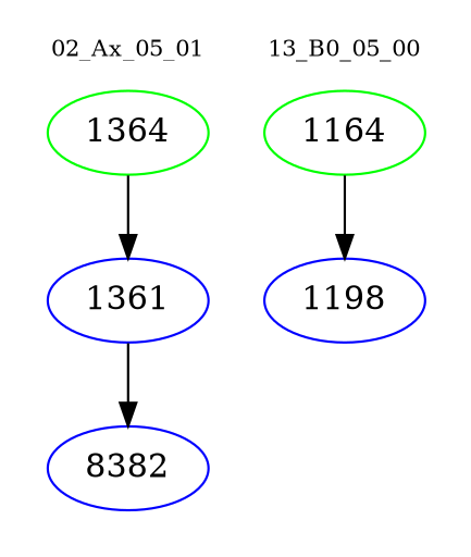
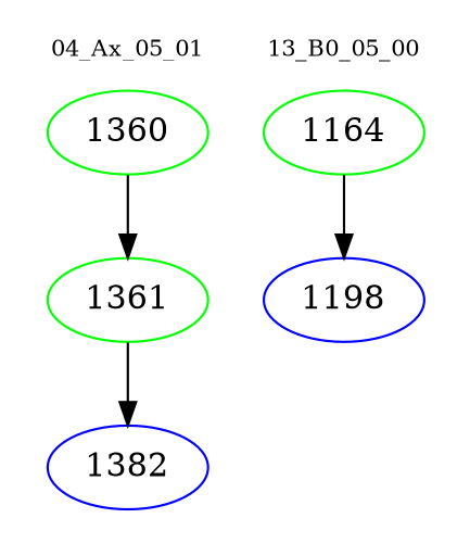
  digraph {
    node [color=blue]
    edge [color=black]
-   n1 [color=green label=1364]
-   n2 [label=1361]
-   n3 [label=8382]
+   n1 [color=green label=1360]
+   n2 [color=green label=1361]
+   n3 [label=1382]
    n4 [color=green label=1164]
    n5 [label=1198]
    subgraph cluster_1 {
      color=white
      fontsize=10
-     label="02_Ax_05_01"
+     label="04_Ax_05_01"
      n1
      n2
      n3
    }
    subgraph cluster_2 {
      color=white
      fontsize=10
      label="13_B0_05_00"
      n4
      n5
    }
    n1 -> n2
    n2 -> n3
    n4 -> n5
  }
